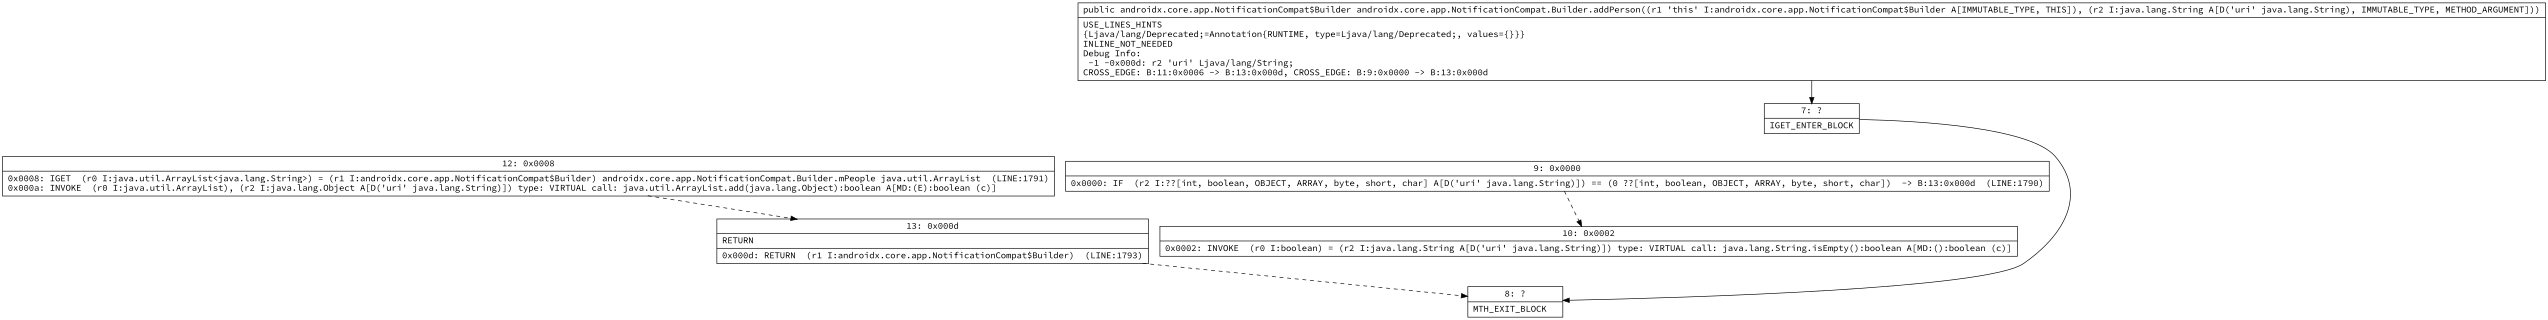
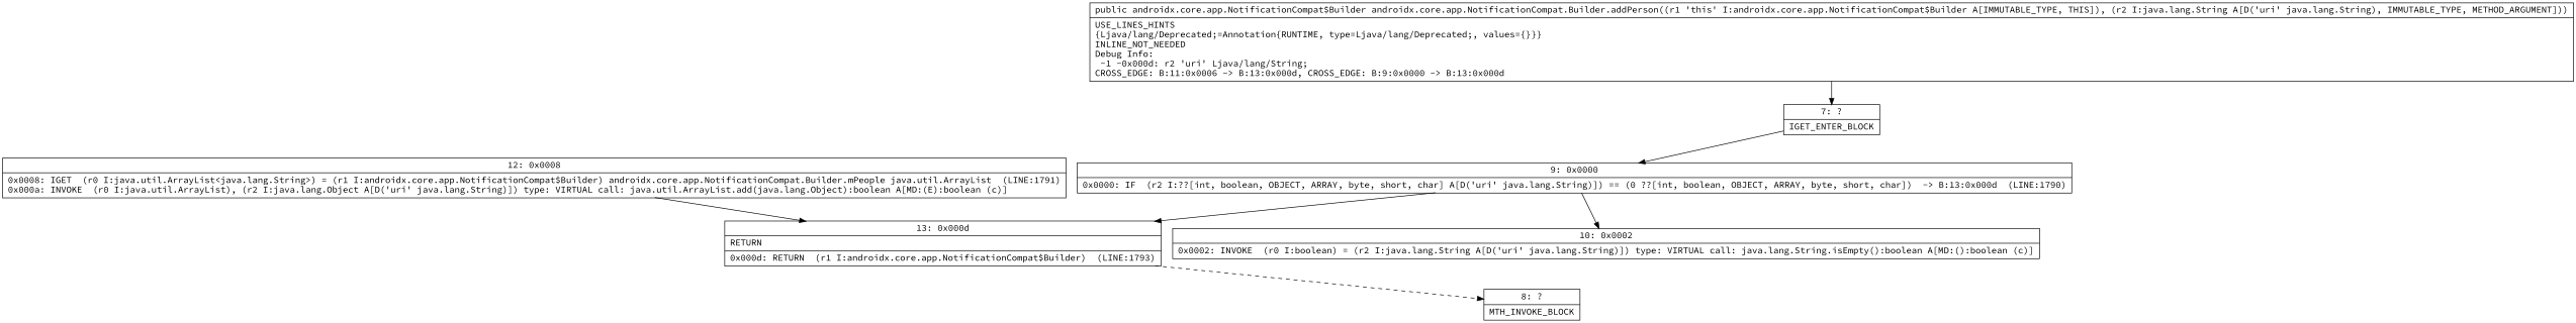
  digraph {
    fontname="Source Code Pro"
    node [fontname="Source Code Pro" shape=record]
    edge [fontname="Source Code Pro"]
    n1 [label="{7\:\ ?|IGET_ENTER_BLOCK\l}"]
    n2 [label="{9\:\ 0x0000|0x0000: IF  (r2 I:??[int, boolean, OBJECT, ARRAY, byte, short, char] A[D('uri' java.lang.String)]) == (0 ??[int, boolean, OBJECT, ARRAY, byte, short, char])  \-\> B:13:0x000d  (LINE:1790)\l}"]
    n3 [label="{10\:\ 0x0002|0x0002: INVOKE  (r0 I:boolean) = (r2 I:java.lang.String A[D('uri' java.lang.String)]) type: VIRTUAL call: java.lang.String.isEmpty():boolean A[MD:():boolean (c)]\l}"]
    n4 [label="{13\:\ 0x000d|RETURN\l|0x000d: RETURN  (r1 I:androidx.core.app.NotificationCompat$Builder)  (LINE:1793)\l}"]
-   n5 [label="{8\:\ ?|MTH_EXIT_BLOCK\l}"]
+   n5 [label="{8\:\ ?|MTH_INVOKE_BLOCK\l}"]
    n6 [label="{12\:\ 0x0008|0x0008: IGET  (r0 I:java.util.ArrayList\<java.lang.String\>) = (r1 I:androidx.core.app.NotificationCompat$Builder) androidx.core.app.NotificationCompat.Builder.mPeople java.util.ArrayList  (LINE:1791)\l0x000a: INVOKE  (r0 I:java.util.ArrayList), (r2 I:java.lang.Object A[D('uri' java.lang.String)]) type: VIRTUAL call: java.util.ArrayList.add(java.lang.Object):boolean A[MD:(E):boolean (c)]\l}"]
    n7 [label="{public androidx.core.app.NotificationCompat$Builder androidx.core.app.NotificationCompat.Builder.addPerson((r1 'this' I:androidx.core.app.NotificationCompat$Builder A[IMMUTABLE_TYPE, THIS]), (r2 I:java.lang.String A[D('uri' java.lang.String), IMMUTABLE_TYPE, METHOD_ARGUMENT]))  | USE_LINES_HINTS\l\{Ljava\/lang\/Deprecated;=Annotation\{RUNTIME, type=Ljava\/lang\/Deprecated;, values=\{\}\}\}\lINLINE_NOT_NEEDED\lDebug Info:\l  \-1 \-0x000d: r2 'uri' Ljava\/lang\/String;\lCROSS_EDGE: B:11:0x0006 \-\> B:13:0x000d, CROSS_EDGE: B:9:0x0000 \-\> B:13:0x000d\l}"]
-   n1 -> n5
-   n2 -> n3 [style=dashed]
+   n1 -> n2
+   n2 -> n3 [style=solid]
+   n2 -> n4
    n4 -> n5 [style=dashed]
-   n6 -> n4 [style=dashed]
+   n6 -> n4
    n7 -> n1
  }
